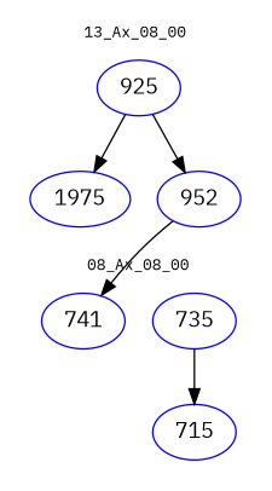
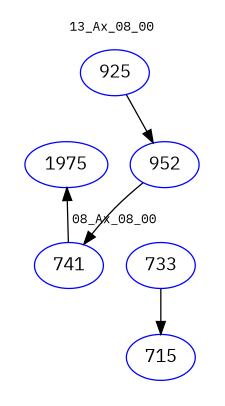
  digraph {
    fontname="IBM Plex Mono"
    node [color=blue fontname="IBM Plex Mono"]
    edge [color=black fontname="IBM Plex Mono"]
    n1 [label=925]
    n2 [label=1975]
    n3 [label=952]
-   n4 [label=735]
+   n4 [label=733]
    n5 [label=715]
    n6 [label=741]
    subgraph cluster_1 {
      color=white
      fontsize=10
      label="13_Ax_08_00"
      n1
      n2
      n3
    }
    subgraph cluster_2 {
      color=white
      fontsize=10
      label="08_Ax_08_00"
      n4
      n5
      n6
    }
-   n1 -> n2
+   n6 -> n2
    n1 -> n3
    n3 -> n6
    n4 -> n5
  }
